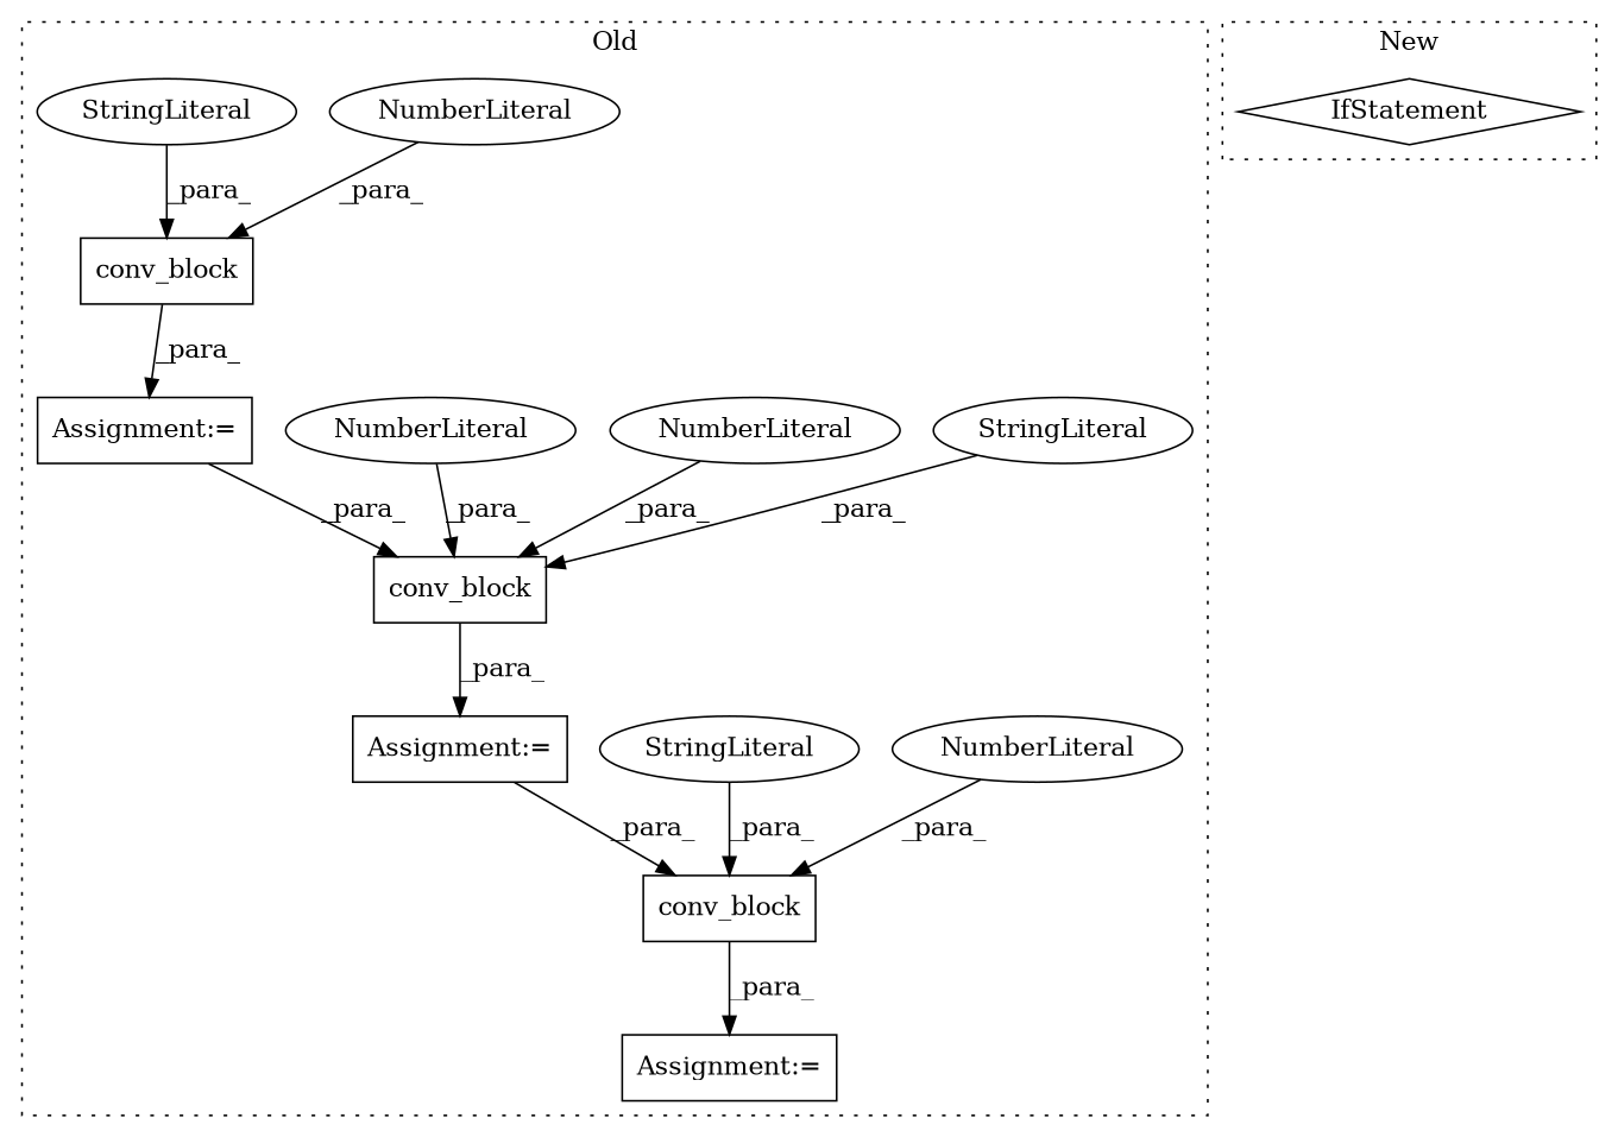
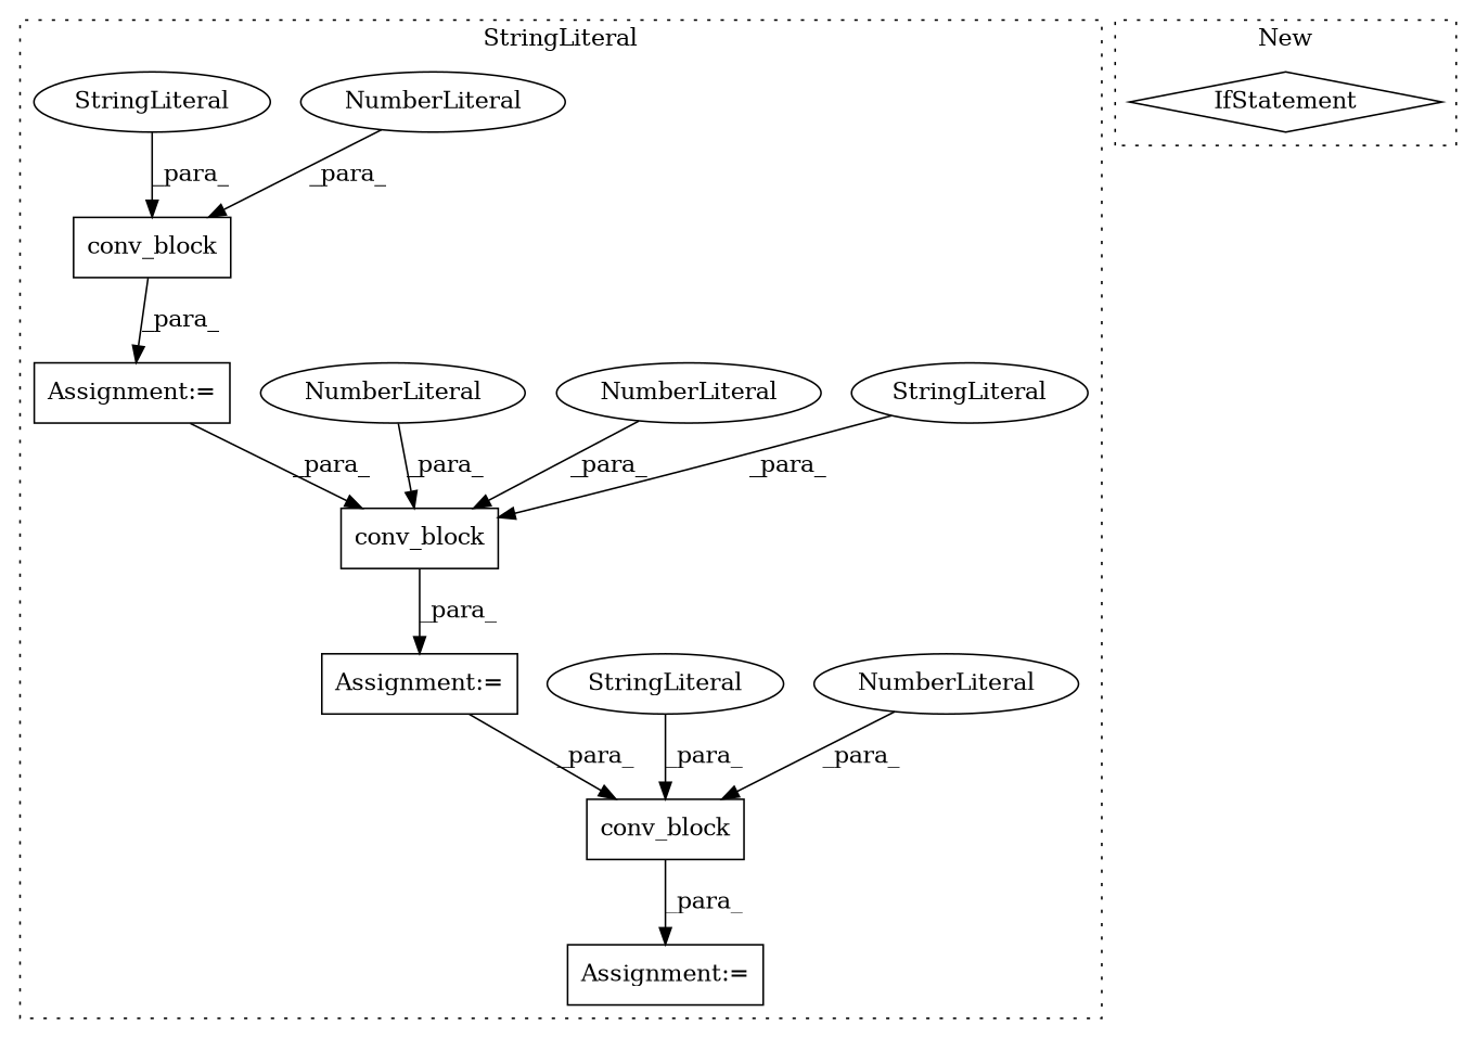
  digraph {
    node [a=34 l=1 shape=ellipse]
    n1 [a=32 l="11,1" label=conv_block s="1178,1241" shape=box]
    n2 [a=45 l=12 label=StringLiteral s=1208]
    n3 [a=7 label="Assignment:=" s=1251 shape=box]
    n4 [label=NumberLiteral s=1201]
    n5 [l=3 label=NumberLiteral s=1197]
    n6 [a=32 l="11,1" label=conv_block s="1252,1321" shape=box]
    n7 [label=NumberLiteral s=1281]
    n8 [a=32 l="11,1" label=conv_block s="1112,1167" shape=box]
    n9 [label=NumberLiteral s=1135]
    n10 [a=45 l=12 label=StringLiteral s=1288]
    n11 [a=45 l=12 label=StringLiteral s=1142]
    n12 [a=7 label="Assignment:=" s=1177 shape=box]
    n13 [a=7 label="Assignment:=" s=1111 shape=box]
    n14 [a=25 l=3 label=IfStatement s=1185 shape=diamond]
    subgraph cluster_1 {
-     label=Old
+     label=StringLiteral
      style=dotted
      n1
      n2
      n3
      n4
      n5
      n6
      n7
      n8
      n9
      n10
      n11
      n12
      n13
    }
    subgraph cluster_2 {
      label=New
      style=dotted
      n14
    }
    n1 -> n12 [label=_para_]
    n2 -> n1 [label=_para_]
    n4 -> n1 [label=_para_]
    n5 -> n1 [label=_para_]
    n6 -> n3 [label=_para_]
    n7 -> n6 [label=_para_]
    n8 -> n13 [label=_para_]
    n9 -> n8 [label=_para_]
    n10 -> n6 [label=_para_]
    n11 -> n8 [label=_para_]
    n12 -> n6 [label=_para_]
    n13 -> n1 [label=_para_]
  }
